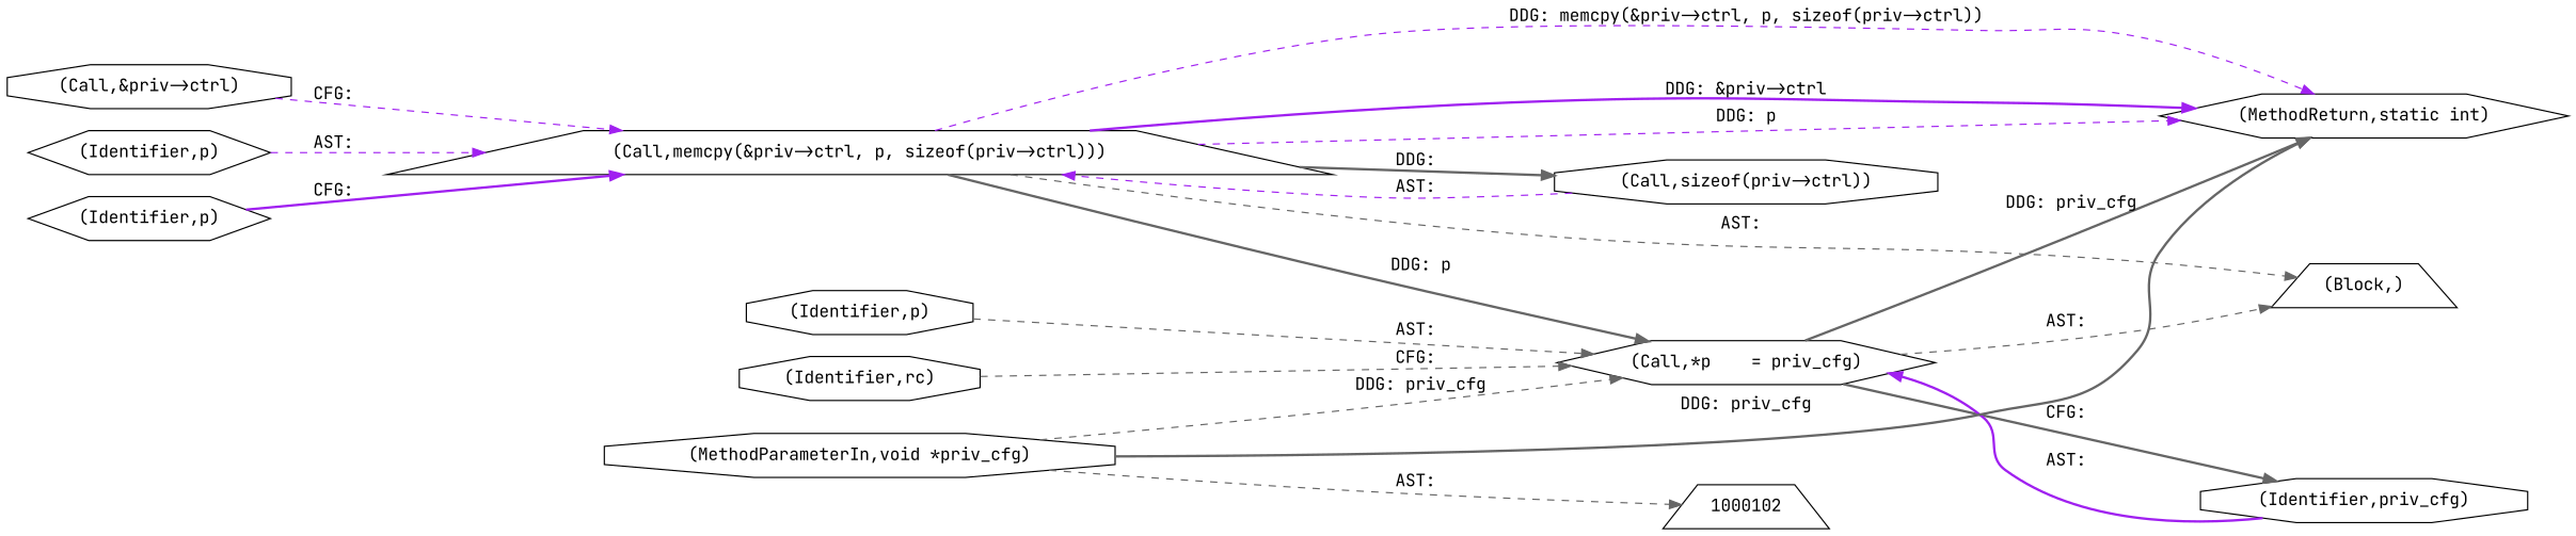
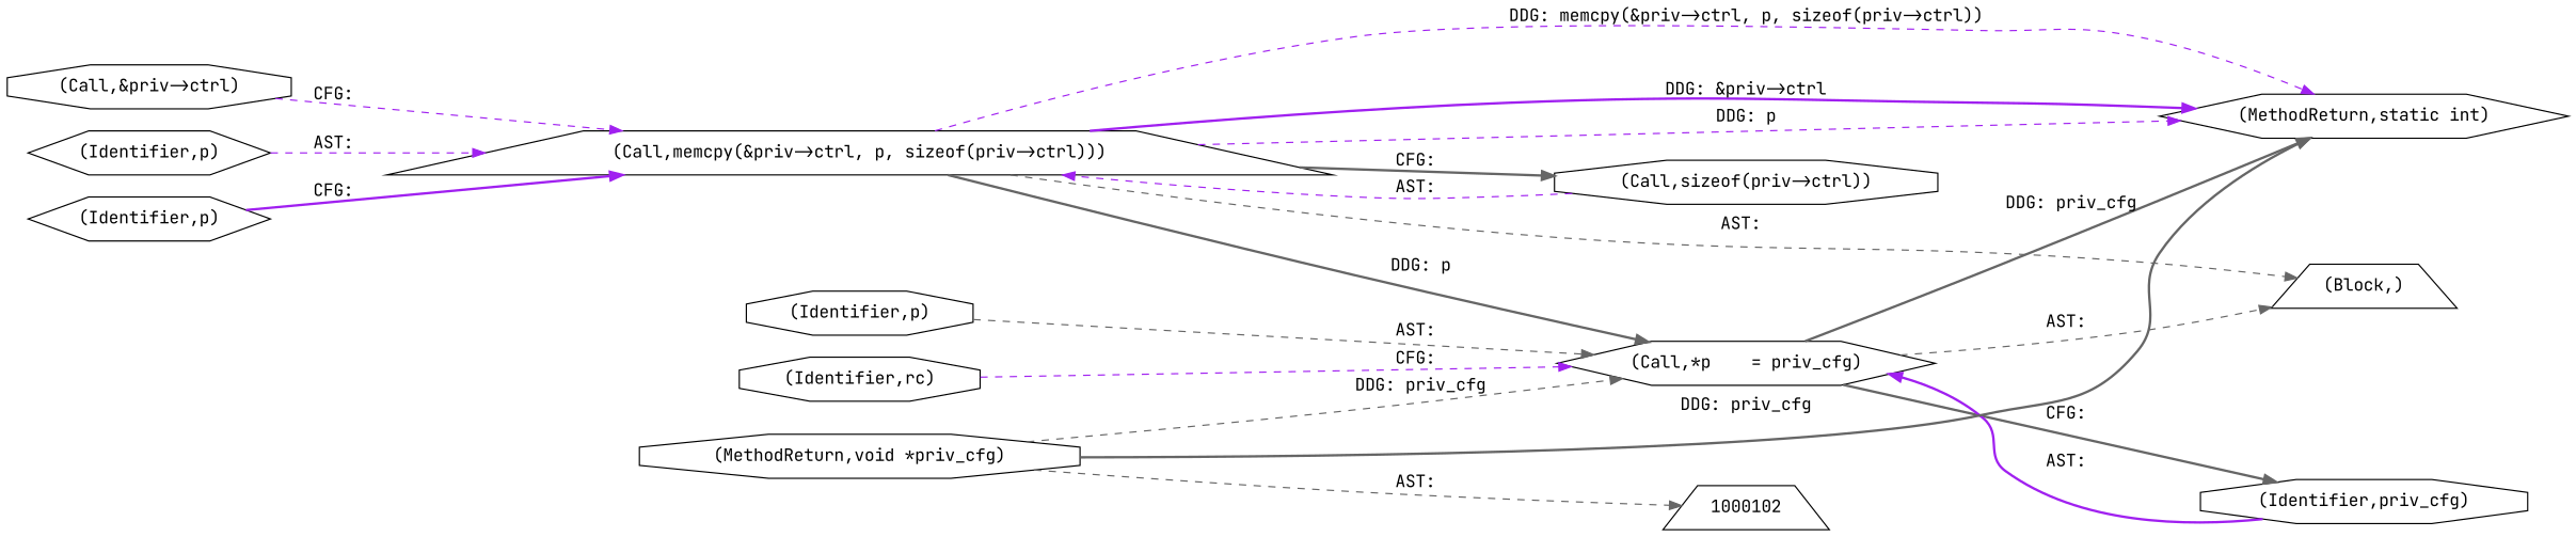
  digraph {
    fontname="JetBrains Mono"
    rankdir=LR
    node [fontname="JetBrains Mono" shape=octagon]
    edge [color=gray40 fontname="JetBrains Mono" style=dashed]
    n1 [label="(Call,memcpy(&priv->ctrl, p, sizeof(priv->ctrl)))" shape=trapezium]
    n2 [label="(MethodReturn,static int)" shape=hexagon]
    n3 [label="(Block,)" shape=trapezium]
    n4 [label="(Call,sizeof(priv->ctrl))"]
    n5 [label="(Call,*p    = priv_cfg)" shape=hexagon]
    n6 [label="(Identifier,priv_cfg)"]
-   n7 [label="(MethodParameterIn,void *priv_cfg)"]
+   n7 [label="(MethodReturn,void *priv_cfg)"]
    1000102 [shape=trapezium]
    n9 [label="(Call,&priv->ctrl)"]
    n10 [label="(Identifier,p)"]
    n11 [label="(Identifier,p)" shape=hexagon]
    n12 [label="(Identifier,p)" shape=hexagon]
    n13 [label="(Identifier,rc)"]
    n1 -> n2 [color=purple label="DDG: p"]
    n1 -> n2 [color=purple label="DDG: memcpy(&priv->ctrl, p, sizeof(priv->ctrl))"]
    n1 -> n2 [color=purple label="DDG: &priv->ctrl" style=bold]
    n1 -> n3 [label="AST: "]
-   n1 -> n4 [label="DDG: " style=bold]
+   n1 -> n4 [label="CFG: " style=bold]
    n1 -> n5 [label="DDG: p" style=bold]
    n4 -> n1 [color=purple label="AST: "]
    n5 -> n2 [label="DDG: priv_cfg" style=bold]
    n5 -> n3 [label="AST: "]
    n5 -> n6 [label="CFG: " style=bold]
    n6 -> n5 [color=purple label="AST: " style=bold]
    n7 -> n2 [label="DDG: priv_cfg" style=bold]
    n7 -> n5 [label="DDG: priv_cfg"]
    n7 -> 1000102 [label="AST: "]
    n9 -> n1 [color=purple label="CFG: "]
    n10 -> n5 [label="AST: "]
    n11 -> n1 [color=purple label="AST: "]
    n12 -> n1 [color=purple label="CFG: " style=bold]
-   n13 -> n5 [label="CFG: "]
+   n13 -> n5 [color=purple label="CFG: "]
  }
